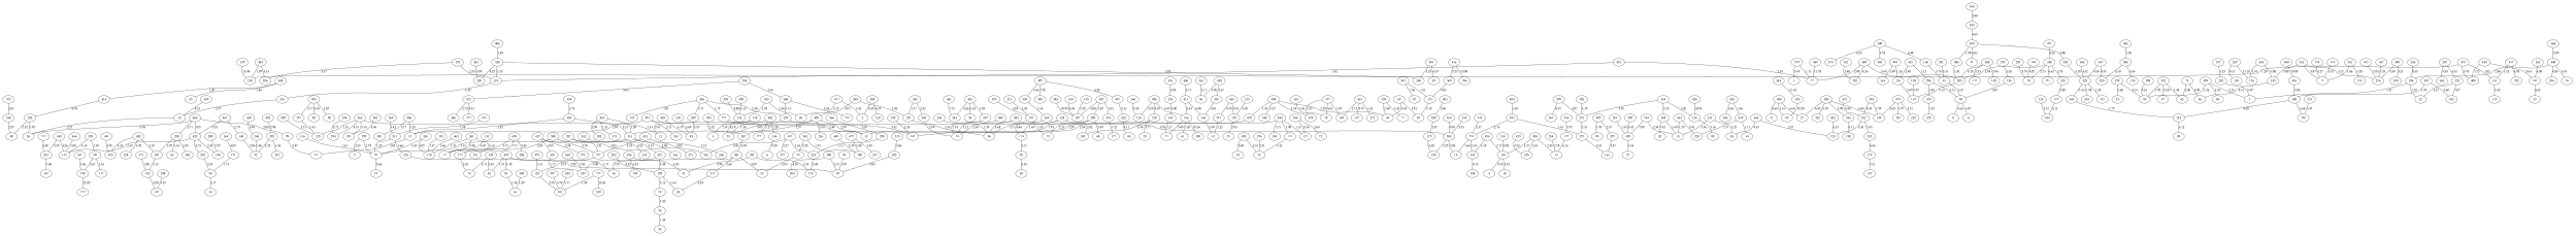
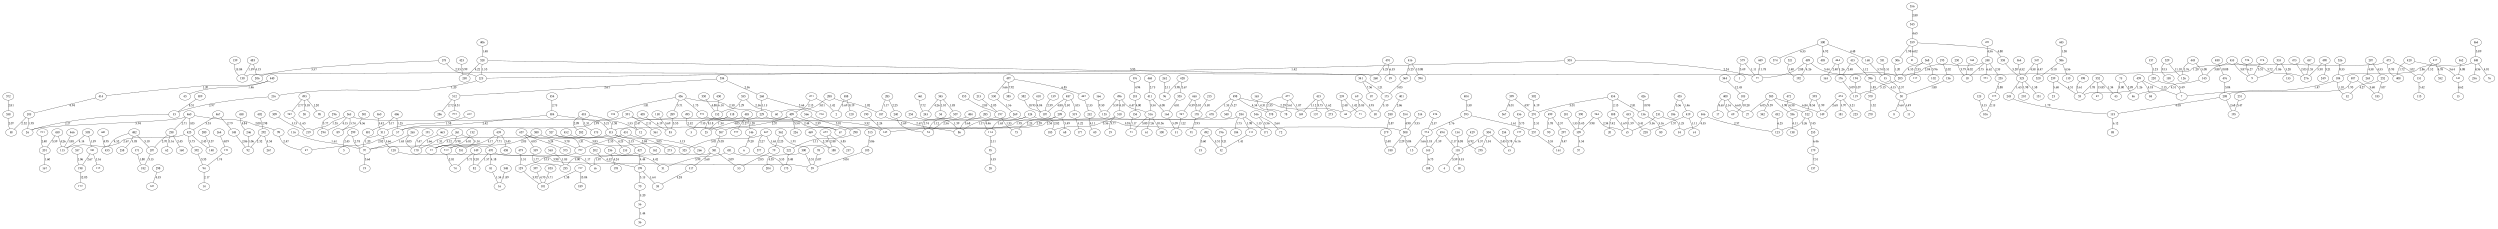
  graph {
    fontname="PT Serif"
    node [fontname="PT Serif"]
    edge [fontname="PT Serif"]
    139
    130
    332
    42
    33
    45
    217
    189
    101
    344
    105
    49
    198
    172
    449
    77
    329
    126
    158
    382
    107
    426
    156
    80
    316
    100
    61
    21
    480
    476
    208
    153
    195
    416
    394
    369
    175
    166
    135
    146
    6
    400
    17
    27
    326
    104
    52
    7
    393
    322
    149
    253
    123
    179
    389
    83
    26
    488
    120
    2
    318
    25
    5
    399
    367
    291
    237
    497
    385
    442
    350
    252
    269
    461
    245
    459
    351
    22
    438
    137
    191
    170
    388
    20
    63
    341
    87
    50
    40
    383
    336
    342
    138
    132
    145
    108
    248
    221
    203
    10
    235
    119
    122
    500
    374
    168
    405
    35
    491
    59
    260
    224
    9
    432
    403
    85
    127
    65
    430
    152
    88
    339
    41
    338
    306
    323
    422
    257
    188
    365
    89
    294
    219
    12
    30
    8
    11
    n138 [label=833]
    150
    239
    23
    114
    95
    28
    213
    178
    91
    492
    32
    53
    490
    276
    249
    355
    155
    498
    340
    378
    44
    478
    315
    319
    177
    70
    56
    36
    261
    212
    74
    164
    51
    443
    143
    46
    93
    39
    427
    233
    199
    58
    161
    69
    417
    352
    151
    113
    441
    433
    376
    218
    134
    414
    205
    48
    429
    295
    354
    308
    13
    180
    487
    209
    73
    68
    142
    330
    458
    246
    92
    437
    359
    227
    373
    129
    335
    210
    243
    131
    397
    343
    141
    15
    287
    263
    232
    185
    347
    320
    304
    118
    4
    18
    301
    386
    110
    421
    446
    54
    298
    147
    368
    102
    117
    364
    482
    207
    258
    182
    202
    236
    31
    193
    465
    247
    472
    448
    256
    76
    300
    204
    163
    78
    312
    272
    286
    317
    345
    307
    34
    24
    450
    115
    201
    167
    489
    192
    327
    255
    328
    250
    225
    216
    302
    470
    81
    82
    66
    16
    439
    84
    396
    370
    270
    303
    241
    112
    483
    206
    496
    310
    29
    183
    264
    121
    94
    14
    462
    411
    154
    410
    229
    67
    265
    97
    19
    144
    425
    431
    173
    244
    109
    37
    128
    428
    96
    474
    181
    223
    473
    408
    460
    423
    238
    99
    392
    140
    160
    62
    47
    464
    455
    313
    103
    380
    325
    75
    230
    254
    296
    413
    157
    273
    169
    456
    349
    436
    289
    271
    124
    407
    197
    86
    311
    420
    477
    398
    278
    435
    186
    419
    228
    64
    251
    409
    226
    387
    381
    331
    379
    1
    220
    222
    297
    231
    390
    360
    453
    200
    346
    171
    72
    314
    467
    148
    292
    267
    174
    196
    384
    57
    275
    162
    495
    38
    242
    98
    486
    481
    309
    125
    106
    451
    266
    176
    391
    361
    55
    288
    60
    187
    454
    447
    377
    366
    290
    402
    280
    279
    401
    333
    79
    324
    372
    358
    356
    299
    3
    395
    274
    468
    434
    240
    463
    268
    214
    334
    424
    499
    90
    353
    283
    493
    415
    259
    71
    211
    444
    165
    159
    469
    284
    111
    184
    485
    277
    305
    190
    362
    285
    440
    43
    494
    452
    471
    262
    418
    282
    375
    357
    475
    215
    293
    136
    348
    466
    363
    371
    116
    281
    479
    404
    406
    321
    234
    445
    412
    457
    337
    484
    194
    139 -- 130 [label=15.84]
    332 -- 42 [label=15.83]
    332 -- 33 [label=1.93]
    332 -- 45 [label=1.34]
    217 -- 189 [label=13.04]
    217 -- 101 [label=1.38]
    344 -- 105 [label=12.45]
    105 -- 49 [label=10.28]
    198 -- 172 [label=12.03]
    449 -- 77 [label=11.78]
    329 -- 126 [label=11.10]
    329 -- 158 [label=9.15]
    382 -- 107 [label=10.95]
    426 -- 156 [label=10.95]
    156 -- 80 [label=5.16]
    316 -- 100 [label=10.36]
    316 -- 61 [label=7.26]
    316 -- 21 [label=3.00]
    480 -- 476 [label=10.08]
    476 -- 208 [label=3.04]
    208 -- 153 [label=4.03]
    208 -- 195 [label=2.68]
    153 -- 88 [label=6.12]
    416 -- 394 [label=10.08]
    416 -- 369 [label=3.23]
    369 -- 175 [label=3.05]
    175 -- 50 [label=3.10]
    166 -- 135 [label=9.50]
    146 -- 6 [label=9.20]
    400 -- 49 [label=2.16]
    400 -- 17 [label=8.65]
    400 -- 27 [label=6.60]
    326 -- 104 [label=8.55]
    104 -- 52 [label=1.10]
    104 -- 7 [label=1.47]
    393 -- 322 [label=8.34]
    393 -- 149 [label=1.99]
    322 -- 253 [label=7.43]
    322 -- 123 [label=5.26]
    253 -- 179 [label=6.46]
    179 -- 137 [label=7.51]
    389 -- 83 [label=8.31]
    83 -- 26 [label=2.27]
    488 -- 120 [label=8.19]
    488 -- 2 [label=3.69]
    318 -- 25 [label=8.18]
    318 -- 5 [label=7.10]
    399 -- 367 [label=8.01]
    399 -- 291 [label=4.97]
    291 -- 237 [label=2.51]
    237 -- 161 [label=3.55]
    497 -- 385 [label=7.92]
    497 -- 442 [label=6.85]
    497 -- 350 [label=5.66]
    442 -- 252 [label=2.55]
    350 -- 269 [label=1.56]
    252 -- 40 [label=4.11]
    269 -- 114 [label=4.46]
    461 -- 245 [label=7.72]
    459 -- 351 [label=7.71]
    459 -- 22 [label=4.17]
    459 -- 438 [label=3.45]
    191 -- 170 [label=7.47]
    388 -- 20 [label=7.42]
    388 -- 63 [label=1.69]
    341 -- 175 [label=1.21]
    341 -- 87 [label=7.36]
    383 -- 27 [label=6.03]
    383 -- 149 [label=6.84]
    383 -- 336 [label=3.98]
    383 -- 342 [label=3.39]
    336 -- 138 [label=4.11]
    132 -- 22 [label=6.81]
    145 -- 108 [label=6.73]
    248 -- 221 [label=6.62]
    248 -- 203 [label=2.04]
    248 -- 10 [label=2.75]
    248 -- 235 [label=2.35]
    203 -- 119 [label=3.13]
    235 -- 122 [label=2.88]
    122 -- 106 [label=2.15]
    500 -- 374 [label=6.55]
    500 -- 168 [label=4.48]
    500 -- 405 [label=4.92]
    168 -- 35 [label=5.74]
    35 -- 30 [label=2.57]
    491 -- 59 [label=6.53]
    491 -- 260 [label=4.25]
    224 -- 9 [label=6.27]
    432 -- 123 [label=6.25]
    403 -- 85 [label=6.19]
    127 -- 65 [label=6.16]
    430 -- 152 [label=6.14]
    339 -- 41 [label=6.02]
    339 -- 338 [label=4.80]
    339 -- 306 [label=1.98]
    338 -- 323 [label=3.20]
    306 -- 203 [label=1.20]
    323 -- 210 [label=1.98]
    323 -- 243 [label=1.65]
    323 -- 131 [label=1.58]
    422 -- 257 [label=5.85]
    422 -- 188 [label=2.88]
    365 -- 89 [label=5.74]
    365 -- 294 [label=4.15]
    365 -- 219 [label=1.35]
    365 -- 12 [label=1.55]
    30 -- 8 [label=5.64]
    30 -- 11 [label=5.49]
    n138 -- 101 [label=5.71]
    150 -- 85 [label=5.69]
    239 -- 33 [label=4.31]
    239 -- 23 [label=5.68]
    114 -- 95 [label=2.11]
    95 -- 28 [label=5.53]
    213 -- 178 [label=5.50]
    178 -- 91 [label=2.93]
    492 -- 32 [label=5.31]
    492 -- 53 [label=3.60]
    490 -- 276 [label=5.30]
    490 -- 249 [label=3.21]
    355 -- 9 [label=1.86]
    355 -- 155 [label=5.28]
    498 -- 340 [label=5.27]
    498 -- 378 [label=4.54]
    498 -- 44 [label=2.29]
    498 -- 478 [label=1.35]
    478 -- 315 [label=2.39]
    315 -- 97 [label=3.12]
    315 -- 275 [label=3.03]
    315 -- 162 [label=2.84]
    319 -- 177 [label=5.22]
    70 -- 56 [label=5.20]
    56 -- 36 [label=1.44]
    261 -- 22 [label=3.98]
    261 -- 170 [label=1.31]
    261 -- 212 [label=5.14]
    212 -- 74 [label=2.81]
    164 -- 51 [label=5.09]
    443 -- 126 [label=2.76]
    443 -- 143 [label=5.08]
    143 -- 46 [label=4.51]
    93 -- 39 [label=5.07]
    427 -- 233 [label=5.00]
    427 -- 199 [label=4.44]
    199 -- 70 [label=3.15]
    199 -- 58 [label=1.64]
    69 -- 50 [label=4.95]
    69 -- 44 [label=3.85]
    417 -- 352 [label=4.95]
    417 -- 151 [label=1.52]
    151 -- 113 [label=3.42]
    441 -- 433 [label=4.95]
    376 -- 218 [label=4.94]
    218 -- 134 [label=4.00]
    134 -- 21 [label=1.17]
    414 -- 205 [label=4.94]
    205 -- 26 [label=1.93]
    205 -- 48 [label=2.32]
    429 -- 295 [label=4.92]
    354 -- 308 [label=4.90]
    308 -- 13 [label=3.04]
    308 -- 180 [label=2.29]
    487 -- 107 [label=4.88]
    487 -- 319 [label=1.05]
    487 -- 209 [label=2.50]
    209 -- 73 [label=2.25]
    209 -- 68 [label=3.49]
    209 -- 142 [label=1.93]
    330 -- 152 [label=4.88]
    458 -- 246 [label=4.84]
    246 -- 92 [label=1.06]
    437 -- 359 [label=4.83]
    437 -- 227 [label=3.78]
    437 -- 373 [label=3.24]
    359 -- 233 [label=1.77]
    227 -- 129 [label=3.15]
    129 -- 101 [label=3.92]
    335 -- 164 [label=4.81]
    243 -- 153 [label=1.79]
    397 -- 101 [label=4.70]
    343 -- 339 [label=4.63]
    141 -- 15 [label=4.62]
    287 -- 263 [label=4.58]
    287 -- 232 [label=4.55]
    232 -- 52 [label=4.27]
    232 -- 185 [label=1.07]
    347 -- 323 [label=4.58]
    347 -- 320 [label=4.47]
    304 -- 65 [label=2.45]
    304 -- 295 [label=1.54]
    304 -- 118 [label=4.57]
    118 -- 4 [label=3.59]
    118 -- 18 [label=3.55]
    301 -- 89 [label=4.56]
    386 -- 320 [label=3.10]
    386 -- 110 [label=4.56]
    421 -- 248 [label=4.56]
    446 -- 123 [label=2.37]
    446 -- 54 [label=4.55]
    298 -- 147 [label=4.53]
    368 -- 203 [label=4.53]
    368 -- 102 [label=3.96]
    368 -- 117 [label=2.35]
    364 -- 323 [label=4.52]
    482 -- 433 [label=4.52]
    482 -- 207 [label=3.10]
    482 -- 258 [label=3.03]
    207 -- 182 [label=3.15]
-   182 -- 147 [label=4.30]
    202 -- 199 [label=4.52]
    236 -- 31 [label=4.42]
    236 -- 193 [label=4.24]
    465 -- 178 [label=3.10]
    465 -- 247 [label=4.39]
    247 -- 51 [label=1.22]
    472 -- 322 [label=4.38]
    448 -- 104 [label=2.86]
    448 -- 256 [label=4.36]
    448 -- 76 [label=4.01]
    300 -- 39 [label=3.31]
    300 -- 204 [label=4.35]
    163 -- 78 [label=4.31]
    312 -- 272 [label=4.31]
    312 -- 286 [label=2.72]
    317 -- 58 [label=4.28]
    345 -- 245 [label=4.26]
    345 -- 307 [label=1.83]
    345 -- 34 [label=2.10]
    307 -- 24 [label=2.74]
    450 -- 115 [label=4.26]
    450 -- 201 [label=3.59]
    201 -- 167 [label=1.60]
    489 -- 77 [label=2.88]
    489 -- 203 [label=3.44]
    489 -- 192 [label=4.26]
    327 -- 227 [label=1.31]
    327 -- 255 [label=4.25]
    328 -- 260 [label=3.93]
    328 -- 250 [label=4.22]
    328 -- 225 [label=1.53]
    225 -- 216 [label=1.20]
    216 -- 83 [label=2.97]
    302 -- 291 [label=4.19]
    470 -- 81 [label=4.18]
    470 -- 82 [label=1.57]
    470 -- 66 [label=1.17]
    81 -- 16 [label=1.54]
    439 -- 33 [label=1.26]
    439 -- 7 [label=2.13]
    439 -- 84 [label=4.18]
    396 -- 30 [label=4.15]
    396 -- 370 [label=1.83]
    370 -- 270 [label=1.32]
    303 -- 115 [label=4.14]
    303 -- 241 [label=1.59]
    241 -- 198 [label=2.67]
    241 -- 112 [label=2.16]
    483 -- 130 [label=1.59]
    483 -- 206 [label=4.13]
    496 -- 316 [label=4.47]
    496 -- 135 [label=3.59]
    496 -- 310 [label=4.10]
    310 -- 29 [label=3.77]
    310 -- 183 [label=3.56]
    264 -- 121 [label=4.09]
    121 -- 94 [label=1.74]
    94 -- 14 [label=2.17]
    462 -- 141 [label=4.08]
    411 -- 316 [label=3.54]
    411 -- 164 [label=4.08]
    154 -- 118 [label=4.08]
    410 -- 107 [label=4.04]
    229 -- 25 [label=4.03]
    229 -- 67 [label=2.44]
    265 -- 170 [label=4.03]
    265 -- 97 [label=1.63]
    97 -- 19 [label=3.64]
    144 -- 10 [label=4.02]
    425 -- 250 [label=3.99]
    431 -- 31 [label=3.99]
    431 -- 173 [label=3.53]
    244 -- 63 [label=2.34]
    244 -- 109 [label=3.98]
    109 -- 37 [label=3.54]
    128 -- 39 [label=3.98]
    428 -- 335 [label=2.67]
    428 -- 96 [label=3.98]
    474 -- 149 [label=2.68]
    474 -- 181 [label=3.97]
    474 -- 223 [label=3.21]
    473 -- 130 [label=1.20]
    473 -- 151 [label=1.02]
    473 -- 408 [label=3.95]
    460 -- 26 [label=3.94]
    460 -- 423 [label=1.05]
    460 -- 238 [label=2.71]
    460 -- 99 [label=2.00]
    423 -- 115 [label=2.67]
    423 -- 392 [label=3.73]
    423 -- 140 [label=2.43]
    238 -- 207 [label=2.70]
    238 -- 160 [label=2.43]
    238 -- 62 [label=1.16]
    99 -- 47 [label=2.47]
    392 -- 94 [label=3.33]
    464 -- 448 [label=3.89]
    455 -- 9 [label=3.87]
    455 -- 276 [label=3.72]
    455 -- 143 [label=3.88]
    313 -- 103 [label=3.86]
    103 -- 39 [label=3.04]
    380 -- 212 [label=2.05]
    380 -- 325 [label=3.85]
    75 -- 45 [label=3.80]
    75 -- 46 [label=2.89]
    230 -- 10 [label=3.79]
    254 -- 65 [label=3.78]
    296 -- 294 [label=3.77]
    413 -- 157 [label=3.75]
    413 -- 273 [label=1.62]
    413 -- 169 [label=1.12]
    456 -- 127 [label=3.73]
    349 -- 74 [label=3.71]
    349 -- 82 [label=3.20]
    436 -- 229 [label=2.50]
    436 -- 289 [label=3.71]
    436 -- 271 [label=1.73]
    436 -- 124 [label=1.81]
    289 -- 85 [label=3.33]
    271 -- 142 [label=3.32]
    407 -- 208 [label=1.93]
    407 -- 185 [label=3.68]
    197 -- 73 [label=1.35]
    197 -- 86 [label=3.68]
    311 -- 97 [label=1.20]
    311 -- 128 [label=3.66]
    420 -- 141 [label=3.64]
    420 -- 408 [label=1.72]
    477 -- 378 [label=2.53]
    477 -- 78 [label=3.61]
    477 -- 169 [label=1.07]
    398 -- 33 [label=3.61]
    278 -- 225 [label=2.35]
    278 -- 206 [label=3.57]
    435 -- 186 [label=3.56]
    435 -- 419 [label=1.46]
    419 -- 228 [label=1.37]
    419 -- 64 [label=1.11]
    251 -- 63 [label=3.56]
    251 -- 54 [label=1.25]
    409 -- 12 [label=2.47]
    409 -- 67 [label=2.39]
    409 -- 226 [label=3.54]
    409 -- 387 [label=2.37]
    387 -- 381 [label=3.03]
    381 -- 317 [label=2.68]
    381 -- 66 [label=1.87]
    381 -- 55 [label=2.09]
    331 -- 35 [label=3.51]
    379 -- 77 [label=1.11]
    379 -- 1 [label=3.49]
    220 -- 7 [label=3.49]
    222 -- 173 [label=3.48]
    297 -- 161 [label=3.47]
    231 -- 195 [label=3.47]
    390 -- 109 [label=3.43]
    360 -- 311 [label=3.42]
    453 -- 63 [label=1.39]
    453 -- 228 [label=3.41]
    200 -- 140 [label=3.37]
    346 -- 171 [label=3.36]
    346 -- 72 [label=2.64]
    314 -- 308 [label=3.35]
    467 -- 423 [label=3.35]
    467 -- 148 [label=2.79]
    148 -- 92 [label=2.86]
    292 -- 92 [label=2.32]
    292 -- 267 [label=3.34]
    174 -- 9 [label=3.31]
    196 -- 32 [label=3.21]
    384 -- 315 [label=3.21]
    384 -- 57 [label=2.42]
    57 -- 47 [label=2.82]
    495 -- 38 [label=3.18]
    495 -- 242 [label=2.77]
    495 -- 98 [label=2.20]
    242 -- 219 [label=1.63]
    486 -- 57 [label=1.25]
    486 -- 481 [label=3.17]
    309 -- 219 [label=3.15]
    125 -- 106 [label=3.15]
    451 -- 227 [label=2.53]
    451 -- 266 [label=3.13]
    176 -- 119 [label=3.09]
    391 -- 308 [label=3.05]
    391 -- 57 [label=2.99]
    391 -- 361 [label=2.11]
    288 -- 60 [label=3.01]
    288 -- 187 [label=2.02]
    187 -- 86 [label=2.67]
    454 -- 156 [label=2.81]
    454 -- 291 [label=3.01]
    454 -- 388 [label=2.13]
    447 -- 325 [label=3.01]
    447 -- 222 [label=1.65]
    447 -- 377 [label=2.27]
    366 -- 290 [label=3.01]
    290 -- 222 [label=1.11]
    402 -- 292 [label=2.98]
    280 -- 279 [label=2.87]
    279 -- 180 [label=2.40]
    401 -- 280 [label=2.86]
    333 -- 197 [label=2.85]
    79 -- 55 [label=2.83]
    324 -- 114 [label=1.63]
    324 -- 183 [label=2.82]
    324 -- 86 [label=1.17]
    372 -- 358 [label=2.81]
    358 -- 48 [label=2.07]
    356 -- 343 [label=2.80]
    299 -- 97 [label=2.78]
    299 -- 3 [label=2.45]
    395 -- 237 [label=1.61]
    395 -- 274 [label=2.76]
    274 -- 145 [label=1.18]
    274 -- 13 [label=1.66]
    468 -- 411 [label=2.75]
    434 -- 384 [label=2.75]
    240 -- 24 [label=2.69]
    463 -- 170 [label=2.66]
    268 -- 229 [label=1.15]
    268 -- 214 [label=2.64]
    334 -- 312 [label=2.61]
    334 -- 268 [label=2.56]
    424 -- 274 [label=2.57]
    499 -- 297 [label=2.57]
    499 -- 90 [label=1.93]
    353 -- 152 [label=2.29]
    353 -- 60 [label=2.56]
    283 -- 24 [label=2.56]
    493 -- 387 [label=2.52]
    415 -- 396 [label=1.12]
    415 -- 176 [label=2.48]
    259 -- 44 [label=2.48]
    259 -- 71 [label=1.42]
    211 -- 201 [label=2.40]
    444 -- 176 [label=1.26]
    444 -- 165 [label=2.40]
    159 -- 107 [label=2.39]
    469 -- 188 [label=2.39]
    284 -- 67 [label=2.34]
    284 -- 171 [label=1.15]
    284 -- 111 [label=1.98]
    284 -- 184 [label=1.75]
    111 -- 32 [label=1.41]
    485 -- 146 [label=1.28]
    485 -- 25 [label=1.34]
    485 -- 277 [label=2.27]
    305 -- 77 [label=2.24]
    305 -- 225 [label=1.42]
    190 -- 142 [label=2.24]
    362 -- 188 [label=1.91]
    362 -- 79 [label=2.23]
    285 -- 187 [label=1.17]
    285 -- 240 [label=2.23]
    440 -- 414 [label=2.20]
    440 -- 43 [label=1.46]
    494 -- 145 [label=1.59]
    494 -- 118 [label=2.17]
    452 -- 427 [label=2.13]
    471 -- 2 [label=1.42]
    471 -- 409 [label=2.13]
    262 -- 96 [label=2.11]
    418 -- 315 [label=1.38]
    418 -- 282 [label=2.09]
    418 -- 375 [label=1.31]
    357 -- 198 [label=2.06]
    475 -- 276 [label=2.05]
    215 -- 197 [label=2.03]
    293 -- 136 [label=2.02]
    136 -- 30 [label=1.80]
    348 -- 16 [label=1.89]
    466 -- 115 [label=1.88]
    363 -- 233 [label=1.85]
    371 -- 182 [label=1.80]
    116 -- 97 [label=1.61]
    281 -- 109 [label=1.55]
    479 -- 129 [label=1.51]
    404 -- 395 [label=1.50]
    406 -- 328 [label=1.48]
    321 -- 192 [label=1.40]
    234 -- 86 [label=1.39]
    445 -- 386 [label=1.38]
    412 -- 311 [label=1.38]
    457 -- 276 [label=1.35]
    337 -- 220 [label=1.23]
    484 -- 24 [label=1.12]
    194 -- 119 [label=1.07]
  }
